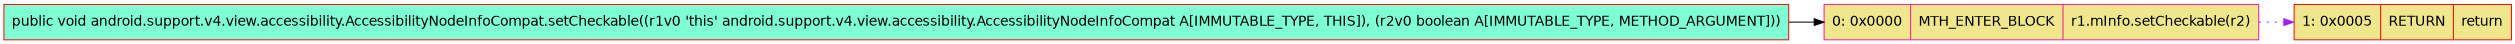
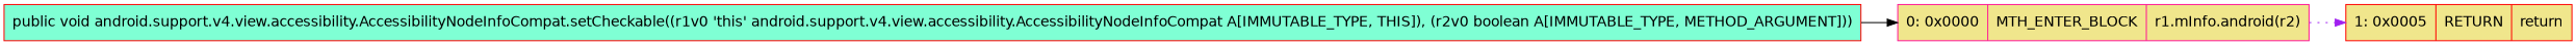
  digraph {
    rankdir=LR
    fontname="DejaVu Sans"
    node [shape=record style=filled fillcolor=khaki color=red fontname="DejaVu Sans"]
    edge [fontname="DejaVu Sans"]
-   n1 [label="{0\:\ 0x0000|MTH_ENTER_BLOCK\l|r1.mInfo.setCheckable(r2)\l}" color=deeppink]
+   n1 [label="{0\:\ 0x0000|MTH_ENTER_BLOCK\l|r1.mInfo.android(r2)\l}" color=deeppink]
    n2 [label="{1\:\ 0x0005|RETURN\l|return\l}"]
    n3 [label="{public void android.support.v4.view.accessibility.AccessibilityNodeInfoCompat.setCheckable((r1v0 'this' android.support.v4.view.accessibility.AccessibilityNodeInfoCompat A[IMMUTABLE_TYPE, THIS]), (r2v0 boolean A[IMMUTABLE_TYPE, METHOD_ARGUMENT])) }" fillcolor=aquamarine]
    n1 -> n2 [color=purple style=dotted]
    n3 -> n1 [color=black style=solid]
  }
